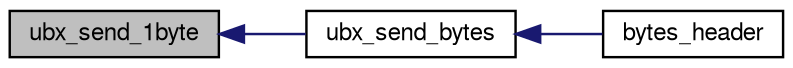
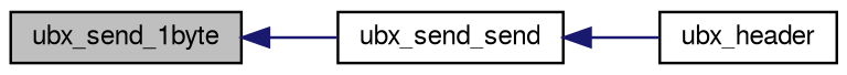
  digraph {
    rankdir=LR
    node [color=black fillcolor=white fontname=FreeSans fontsize=10 shape=record style=filled]
    edge [color=midnightblue dir=back fontname=FreeSans fontsize=10 labelfontname=FreeSans labelfontsize=10 style=solid]
    n1 [fillcolor=grey75 fontcolor=black height=0.2 label=ubx_send_1byte width=0.4]
-   n2 [height=0.2 label=ubx_send_bytes width=0.4]
-   n3 [height=0.2 label=bytes_header width=0.4]
+   n2 [height=0.2 label=ubx_send_send width=0.4]
+   n3 [height=0.2 label=ubx_header width=0.4]
    n1 -> n2
    n2 -> n3
  }
